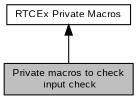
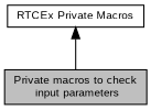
  digraph {
    rankdir=TB
    fontname="Liberation Sans"
    node [color=black fontname="Liberation Sans" fontsize=10 shape=record style=filled]
    n1 [fillcolor=white height=0.2 label="RTCEx Private Macros" width=0.4]
-   n2 [fillcolor=grey75 fontcolor=black height=0.2 label="Private macros to check\l input check" width=0.4]
+   n2 [fillcolor=grey75 fontcolor=black height=0.2 label="Private macros to check\l input parameters" width=0.4]
    n1 -> n2 [dir=back fontname="Liberation Sans" fontsize=10 labelfontname=Helvetica labelfontsize=10 shape=plaintext style=solid]
  }
